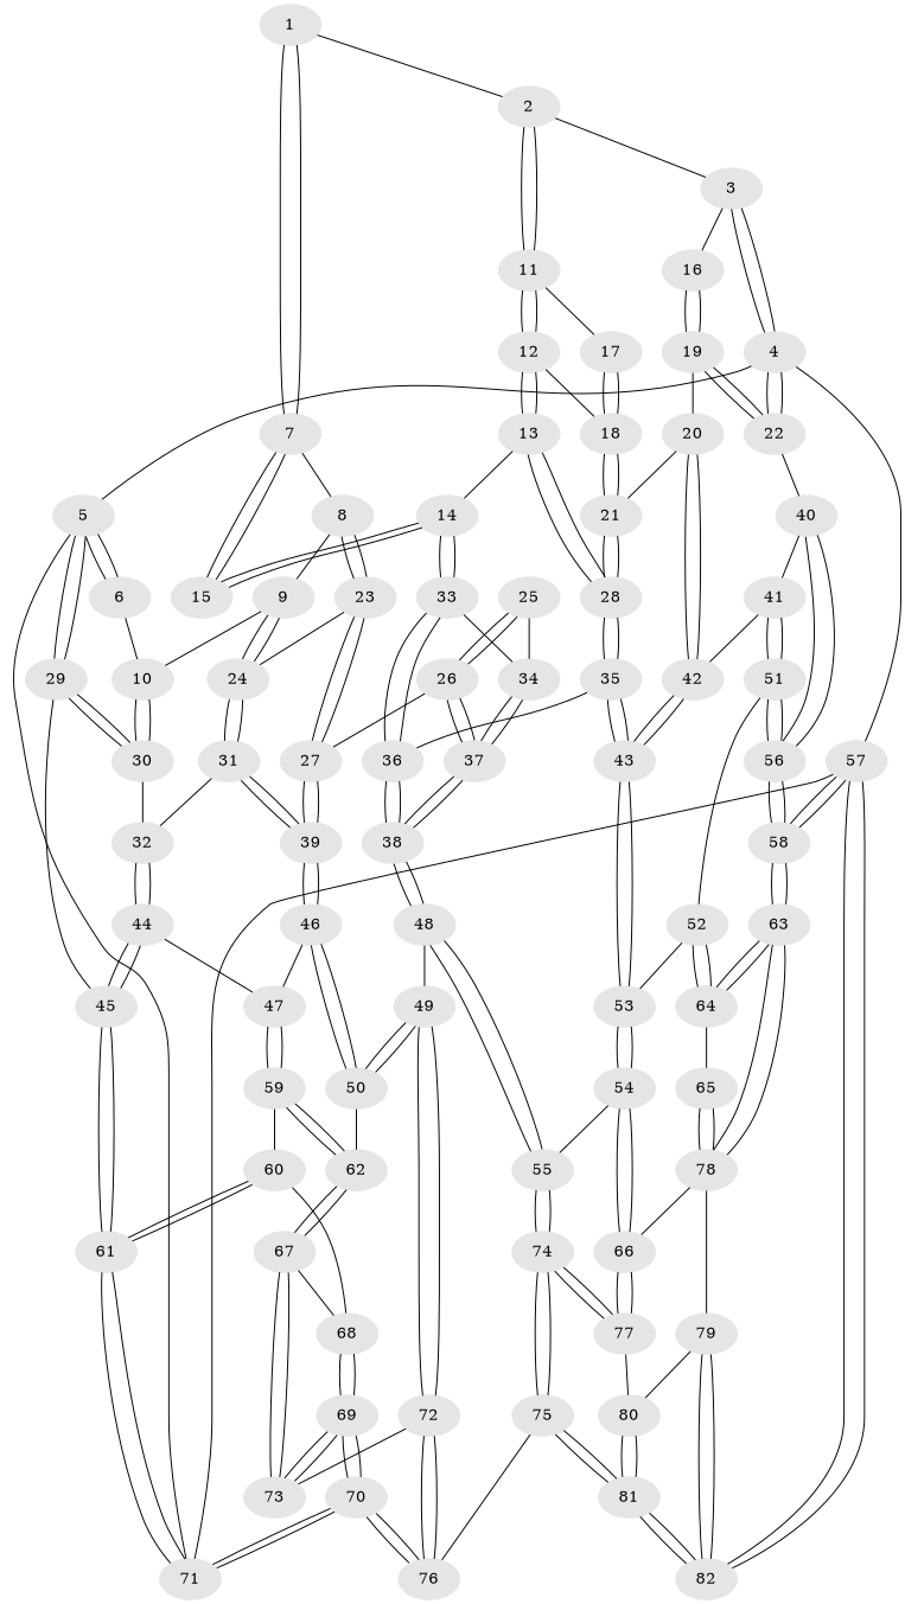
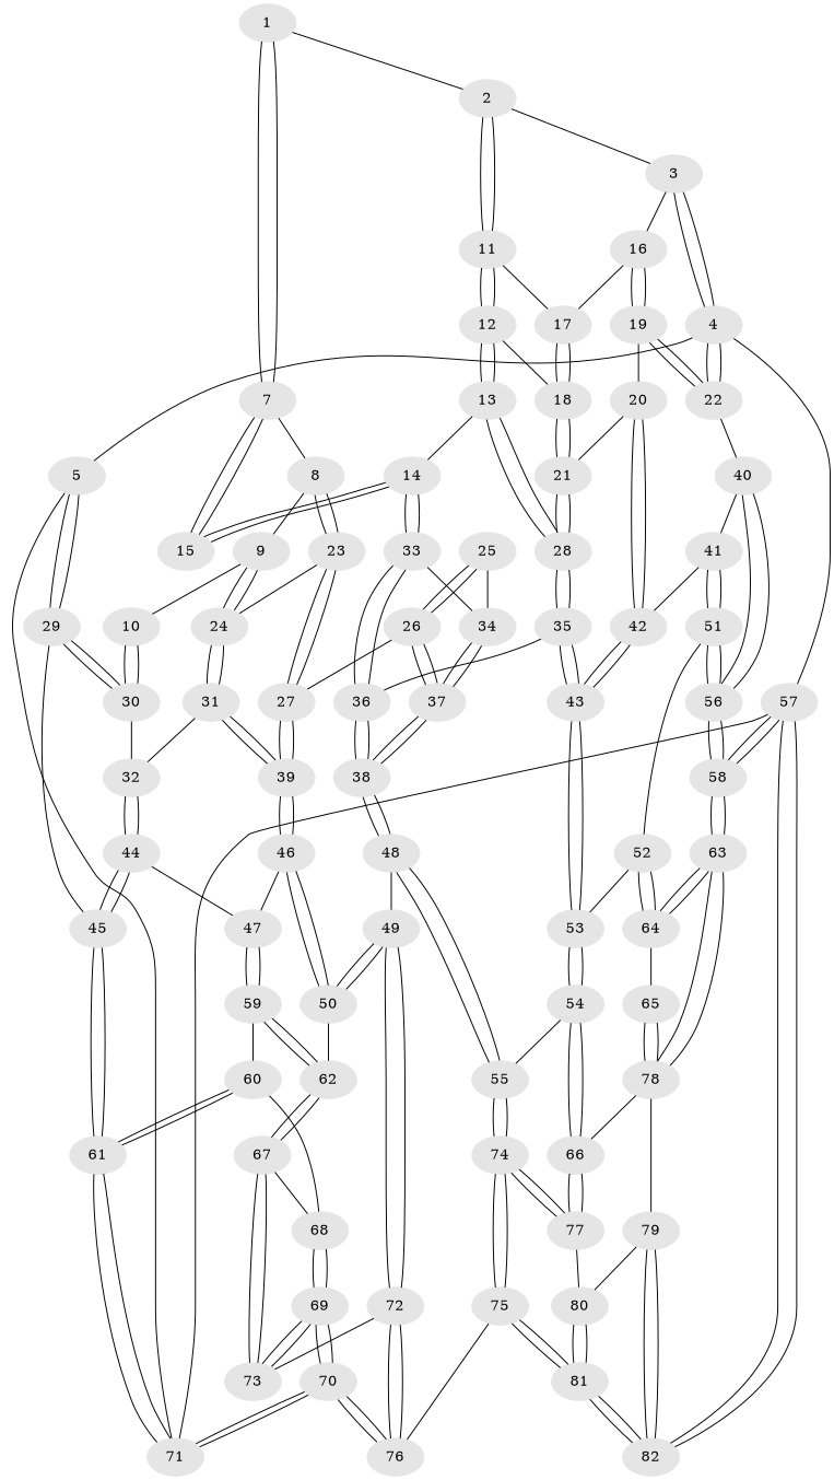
  graph {
    node [color=gray90 style=filled]
    1
    2
    7
    3
    11
    8
    15
    4
    16
    12
    17
    5
    22
    57
    19
-   6
    29
    71
    40
    58
    82
    10
    30
    45
    9
    23
    24
    27
    31
    32
    13
    18
    14
    28
    21
    33
    35
    34
    36
    25
    26
    20
    42
    43
    41
    56
    39
    37
    38
    46
    61
    44
    47
    53
    48
    49
    55
    50
    51
    52
    54
    59
    62
    60
    72
    74
    73
    76
    67
    64
    65
    66
    77
    75
    63
    78
    68
    69
    79
    80
    70
    81
    1 -- 2
    1 -- 7
    1 -- 7
    2 -- 3
    2 -- 11
    2 -- 11
    7 -- 8
    7 -- 15
    7 -- 15
    3 -- 4
    3 -- 4
    3 -- 16
    11 -- 12
    11 -- 12
    11 -- 17
    8 -- 9
    8 -- 23
    8 -- 23
    4 -- 5
    4 -- 22
    4 -- 22
    4 -- 57
+   16 -- 17
    16 -- 19
    16 -- 19
    12 -- 13
    12 -- 13
    12 -- 18
    17 -- 18
    17 -- 18
-   5 -- 6
-   5 -- 6
    5 -- 29
    5 -- 29
    5 -- 71
    22 -- 40
    57 -- 71
    57 -- 58
    57 -- 58
    57 -- 82
    57 -- 82
    19 -- 22
    19 -- 22
    19 -- 20
-   6 -- 10
    29 -- 30
    29 -- 30
    29 -- 45
    40 -- 41
    40 -- 56
    40 -- 56
    58 -- 63
    58 -- 63
    10 -- 30
    10 -- 30
    30 -- 32
    45 -- 61
    45 -- 61
    9 -- 10
    9 -- 24
    9 -- 24
    23 -- 24
    23 -- 27
    23 -- 27
    24 -- 31
    24 -- 31
    27 -- 39
    27 -- 39
    31 -- 32
    31 -- 39
    31 -- 39
    32 -- 44
    32 -- 44
    13 -- 14
    13 -- 28
    13 -- 28
    18 -- 21
    18 -- 21
    14 -- 15
    14 -- 15
    14 -- 33
    14 -- 33
    28 -- 35
    28 -- 35
    21 -- 28
    21 -- 28
    33 -- 34
    33 -- 36
    33 -- 36
    35 -- 36
    35 -- 43
    35 -- 43
    34 -- 37
    34 -- 37
    36 -- 38
    36 -- 38
    25 -- 34
    25 -- 26
    25 -- 26
    26 -- 27
    26 -- 37
    26 -- 37
    20 -- 21
    20 -- 42
    20 -- 42
    42 -- 43
    42 -- 43
    43 -- 53
    43 -- 53
    41 -- 42
    41 -- 51
    41 -- 51
    56 -- 58
    56 -- 58
    39 -- 46
    39 -- 46
    37 -- 38
    37 -- 38
    38 -- 48
    38 -- 48
    46 -- 47
    46 -- 50
    46 -- 50
    61 -- 71
    61 -- 71
    44 -- 45
    44 -- 45
    44 -- 47
    47 -- 59
    47 -- 59
    53 -- 54
    53 -- 54
    48 -- 49
    48 -- 55
    48 -- 55
    49 -- 50
    49 -- 50
    49 -- 72
    49 -- 72
    55 -- 74
    55 -- 74
    50 -- 62
    51 -- 56
    51 -- 56
    51 -- 52
    52 -- 53
    52 -- 64
    52 -- 64
    54 -- 55
    54 -- 66
    54 -- 66
    59 -- 62
    59 -- 62
    59 -- 60
    62 -- 67
    62 -- 67
    60 -- 61
    60 -- 61
    60 -- 68
    72 -- 73
    72 -- 76
    72 -- 76
    74 -- 77
    74 -- 77
    74 -- 75
    74 -- 75
    67 -- 73
    67 -- 73
    67 -- 68
    64 -- 65
    65 -- 78
    65 -- 78
    66 -- 77
    66 -- 77
    77 -- 80
    75 -- 76
    75 -- 81
    75 -- 81
    63 -- 64
    63 -- 64
    63 -- 78
    63 -- 78
    78 -- 66
    78 -- 79
    68 -- 69
    68 -- 69
    69 -- 73
    69 -- 73
    69 -- 70
    69 -- 70
    79 -- 82
    79 -- 82
    79 -- 80
    80 -- 81
    80 -- 81
    70 -- 71
    70 -- 71
    70 -- 76
    70 -- 76
    81 -- 82
    81 -- 82
  }
